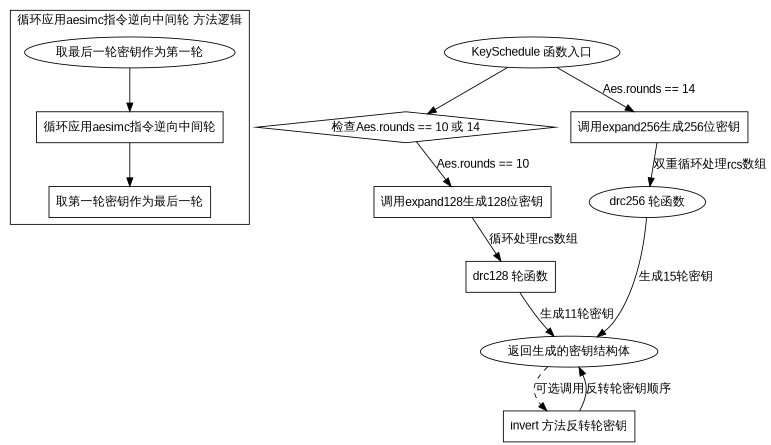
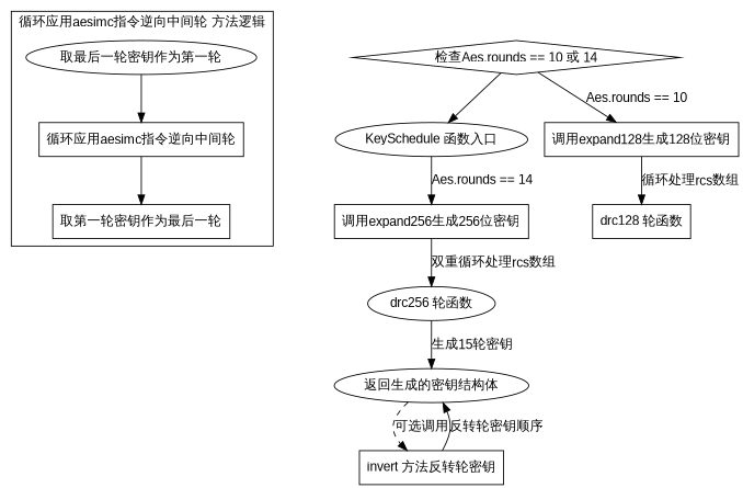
  digraph {
    fontname=Arial
    rankdir=TB
    node [fontname=Arial shape=box]
    edge [fontname=Arial]
    n1 [label="取最后一轮密钥作为第一轮" shape=ellipse]
    n2 [label="循环应用aesimc指令逆向中间轮"]
    n3 [label="取第一轮密钥作为最后一轮"]
    n4 [label="KeySchedule 函数入口" shape=ellipse]
    n5 [label="检查Aes.rounds == 10 或 14" shape=diamond]
    n6 [label="调用expand256生成256位密钥"]
    n7 [label="调用expand128生成128位密钥"]
    n8 [label="drc128 轮函数"]
    n9 [label="drc256 轮函数" shape=ellipse]
    n10 [label="返回生成的密钥结构体" shape=ellipse]
    n11 [label="invert 方法反转轮密钥"]
    subgraph cluster_1 {
      label="循环应用aesimc指令逆向中间轮 方法逻辑"
      n1
      n2
      n3
    }
    n1 -> n2
    n2 -> n3
-   n4 -> n5
+   n5 -> n4
    n4 -> n6 [label="Aes.rounds == 14"]
    n5 -> n7 [label="Aes.rounds == 10"]
    n6 -> n9 [label="双重循环处理rcs数组"]
    n7 -> n8 [label="循环处理rcs数组"]
-   n8 -> n10 [label="生成11轮密钥"]
    n9 -> n10 [label="生成15轮密钥"]
    n10 -> n11 [label="可选调用" style=dashed]
    n11 -> n10 [label="反转轮密钥顺序"]
  }
